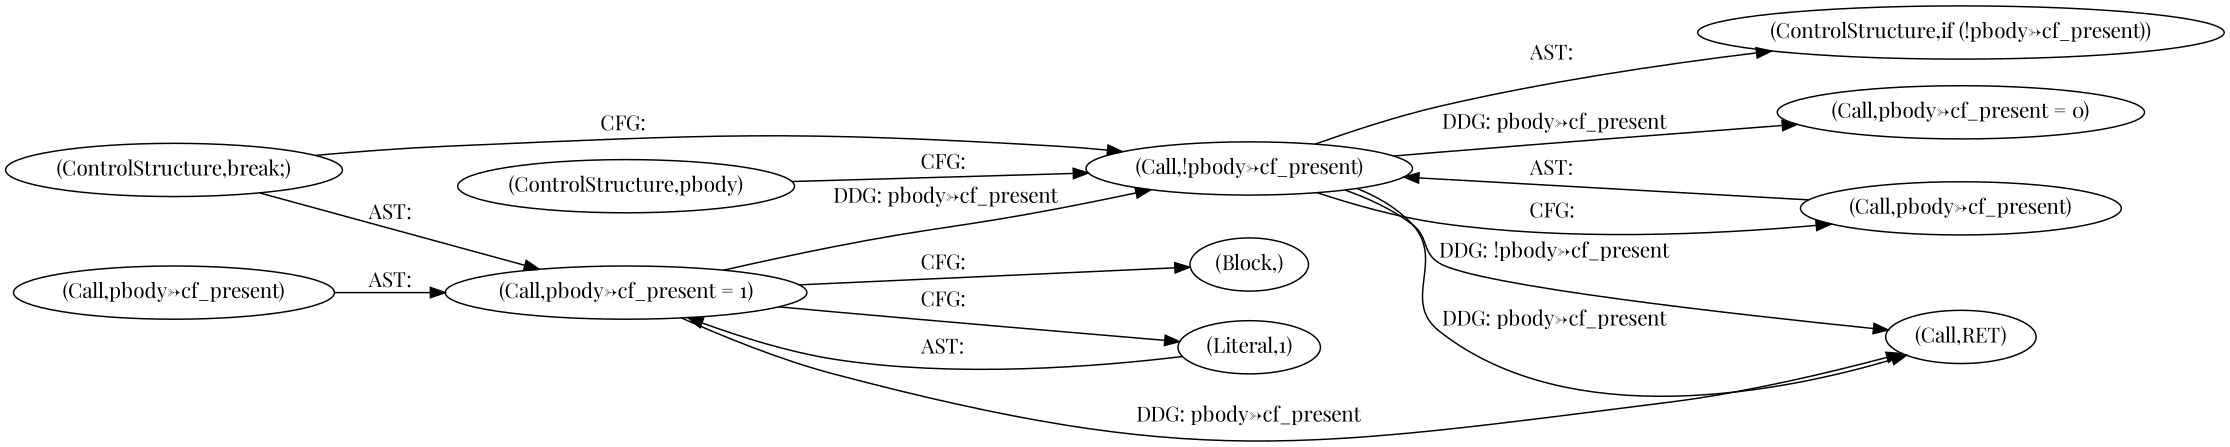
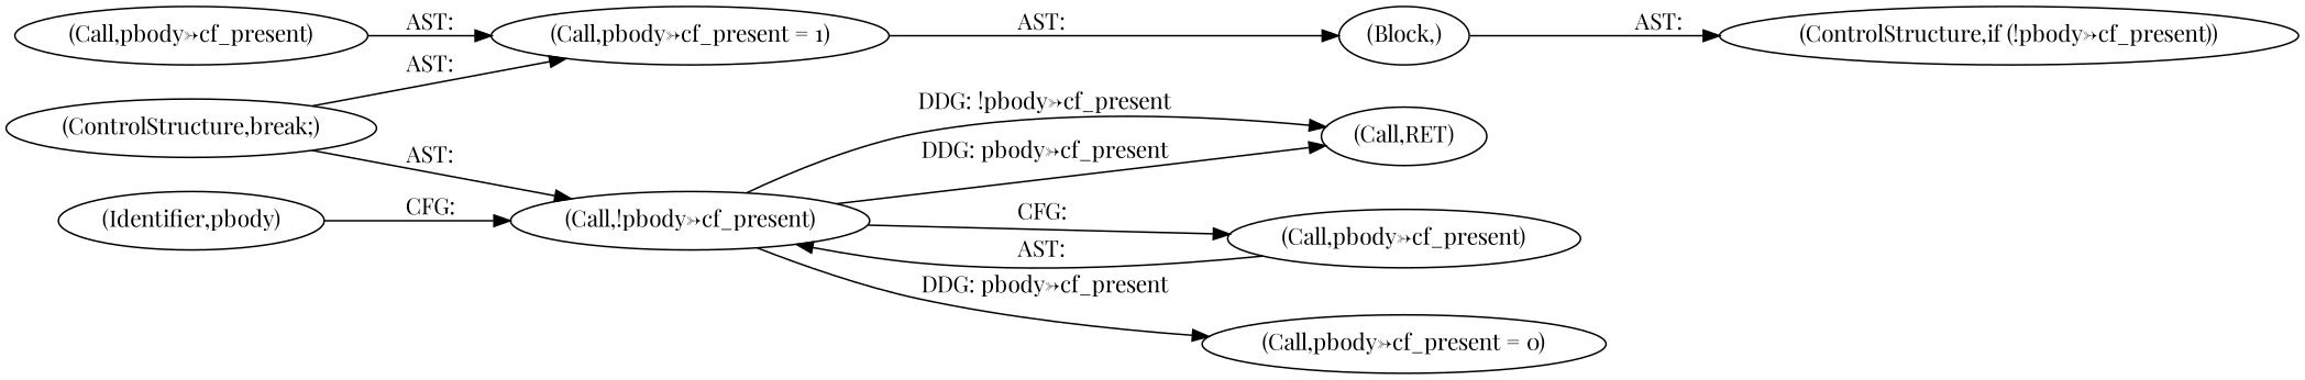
  digraph {
    fontname="Playfair Display"
    rankdir=LR
    node [fontname="Playfair Display"]
    edge [fontname="Playfair Display"]
    n1 [label="(Call,pbody->cf_present = 1)"]
    n2 [label="(Call,!pbody->cf_present)"]
    n3 [label="(Block,)"]
-   n4 [label="(Literal,1)"]
    n5 [label="(Call,RET)"]
    n6 [label="(ControlStructure,if (!pbody->cf_present))"]
    n7 [label="(Call,pbody->cf_present)"]
    n8 [label="(Call,pbody->cf_present = 0)"]
-   n9 [label="(ControlStructure,pbody)"]
+   n9 [label="(Identifier,pbody)"]
    n10 [label="(Call,pbody->cf_present)"]
    n11 [label="(ControlStructure,break;)"]
-   n1 -> n2 [label="DDG: pbody->cf_present"]
-   n1 -> n3 [label="CFG: "]
-   n1 -> n4 [label="CFG: "]
-   n1 -> n5 [label="DDG: pbody->cf_present"]
+   n1 -> n3 [label="AST: "]
    n2 -> n5 [label="DDG: !pbody->cf_present"]
    n2 -> n5 [label="DDG: pbody->cf_present"]
-   n2 -> n6 [label="AST: "]
+   n3 -> n6 [label="AST: "]
    n2 -> n7 [label="CFG: "]
    n2 -> n8 [label="DDG: pbody->cf_present"]
-   n4 -> n1 [label="AST: "]
    n7 -> n2 [label="AST: "]
    n9 -> n2 [label="CFG: "]
    n10 -> n1 [label="AST: "]
    n11 -> n1 [label="AST: "]
-   n11 -> n2 [label="CFG: "]
+   n11 -> n2 [label="AST: "]
  }
